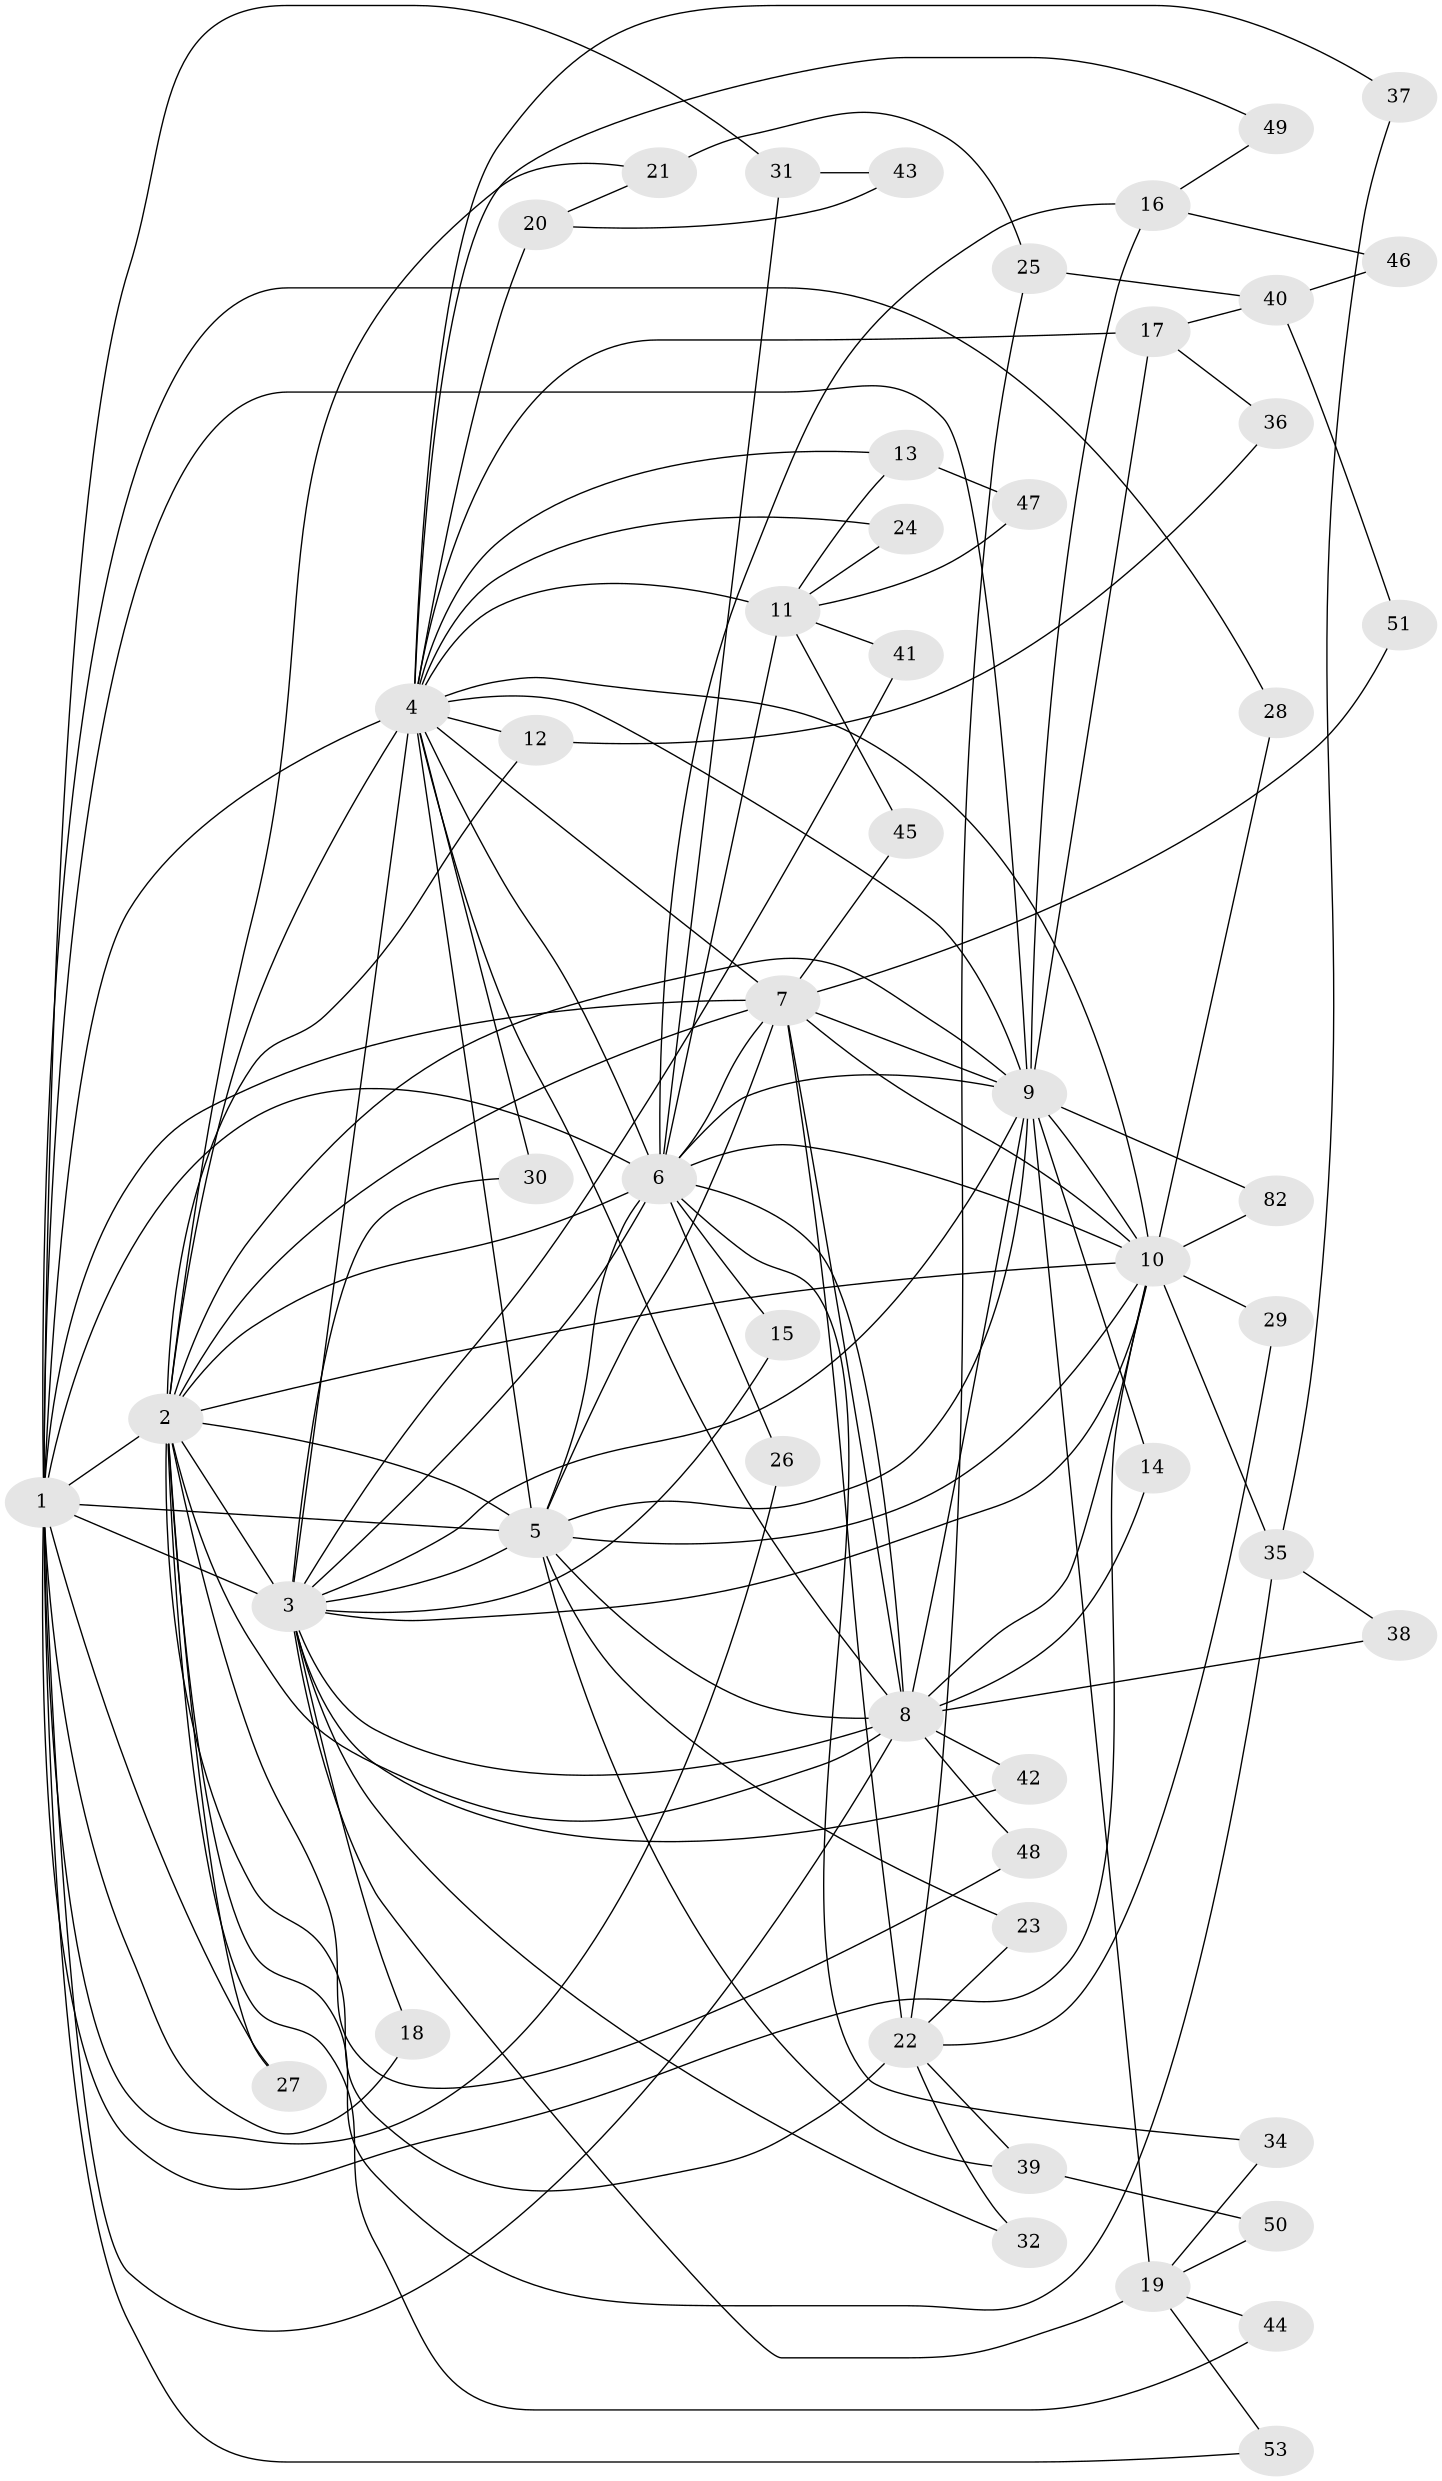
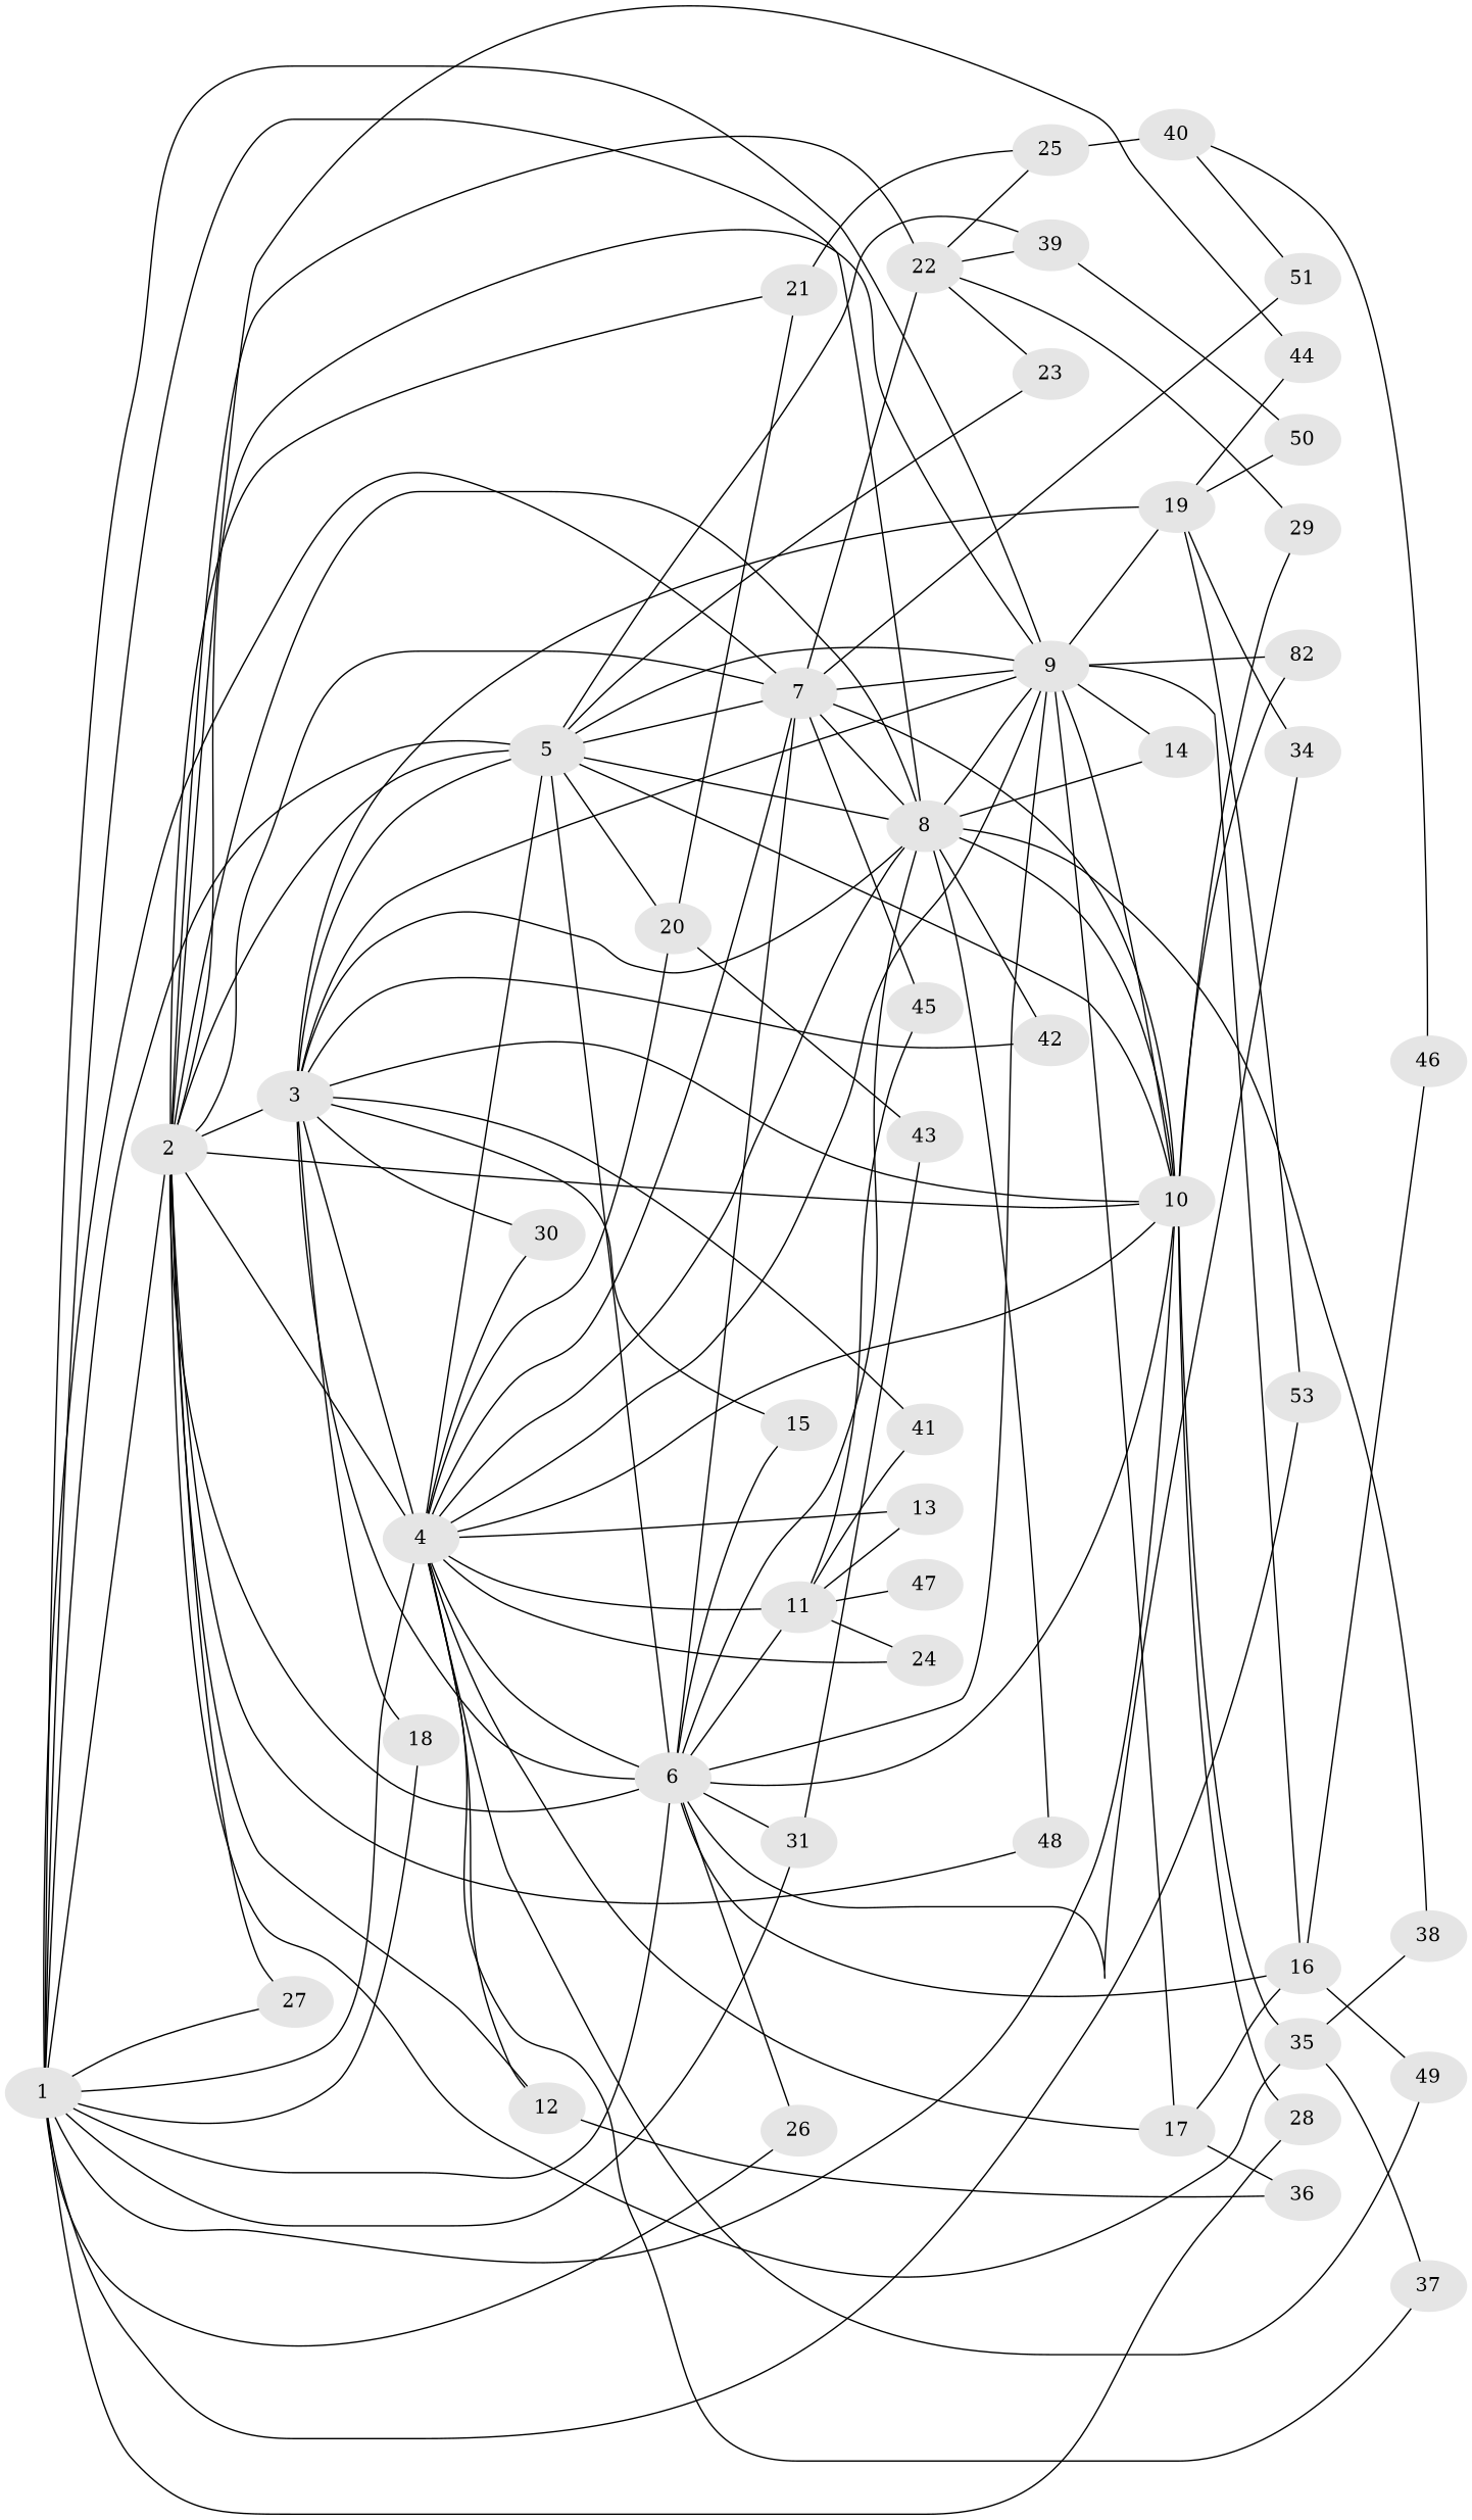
  graph {
    rankdir=LR
    node [color=gray90 style=filled]
    1
    2
    3
    4
    5
    6
    7
    8
    9
    10
    18
    26
    27
    28
    31
    53
    12
    21
    22
    35
    44
    48
    15
    19
    30
-   32
    41
    42
    11
    13
    17
    20
    24
    37
    49
    23
    39
    16
    34
    45
    51
    14
    38
    n44 [label=82]
    29
    43
    36
    25
    50
    47
    40
    46
    1 -- 2
-   1 -- 3
    1 -- 4
    1 -- 5
    1 -- 6
    1 -- 7
    1 -- 8
    1 -- 9
    1 -- 10
    1 -- 18
    1 -- 26
    1 -- 27
    1 -- 28
    1 -- 31
    1 -- 53
    2 -- 3
    2 -- 4
    2 -- 5
    2 -- 6
    2 -- 7
    2 -- 8
    2 -- 9
    2 -- 10
    2 -- 27
    2 -- 12
    2 -- 21
    2 -- 22
    2 -- 35
    2 -- 44
    2 -- 48
    3 -- 4
    3 -- 5
    3 -- 6
    3 -- 8
    3 -- 9
    3 -- 10
    3 -- 18
    3 -- 15
    3 -- 19
    3 -- 30
-   3 -- 32
    3 -- 41
    3 -- 42
    4 -- 5
    4 -- 6
    4 -- 7
    4 -- 8
    4 -- 9
    4 -- 10
    4 -- 12
    4 -- 30
    4 -- 11
    4 -- 13
    4 -- 17
    4 -- 20
    4 -- 24
    4 -- 37
    4 -- 49
    5 -- 6
    5 -- 7
    5 -- 8
    5 -- 9
    5 -- 10
+   5 -- 20
    5 -- 23
    5 -- 39
    6 -- 7
    6 -- 8
    6 -- 9
    6 -- 10
    6 -- 26
    6 -- 31
    6 -- 15
    6 -- 11
    6 -- 16
    6 -- 34
    7 -- 8
    7 -- 9
    7 -- 10
    7 -- 22
    7 -- 45
    7 -- 51
    8 -- 9
    8 -- 10
    8 -- 48
    8 -- 42
    8 -- 14
    8 -- 38
    9 -- 10
    9 -- 19
    9 -- 17
    9 -- 16
    9 -- 14
    9 -- n44
    10 -- 28
    10 -- 35
    10 -- n44
    10 -- 29
    31 -- 43
    12 -- 36
    21 -- 25
-   22 -- 32
    22 -- 23
    22 -- 39
    22 -- 29
    22 -- 25
    35 -- 37
    35 -- 38
    19 -- 53
    19 -- 44
    19 -- 34
    19 -- 50
    11 -- 41
    11 -- 13
    11 -- 24
    11 -- 45
    11 -- 47
-   13 -- 47
    17 -- 36
-   17 -- 40
+   17 -- 16
    20 -- 21
    20 -- 43
    39 -- 50
    16 -- 49
    16 -- 46
    25 -- 40
    40 -- 51
    40 -- 46
  }
